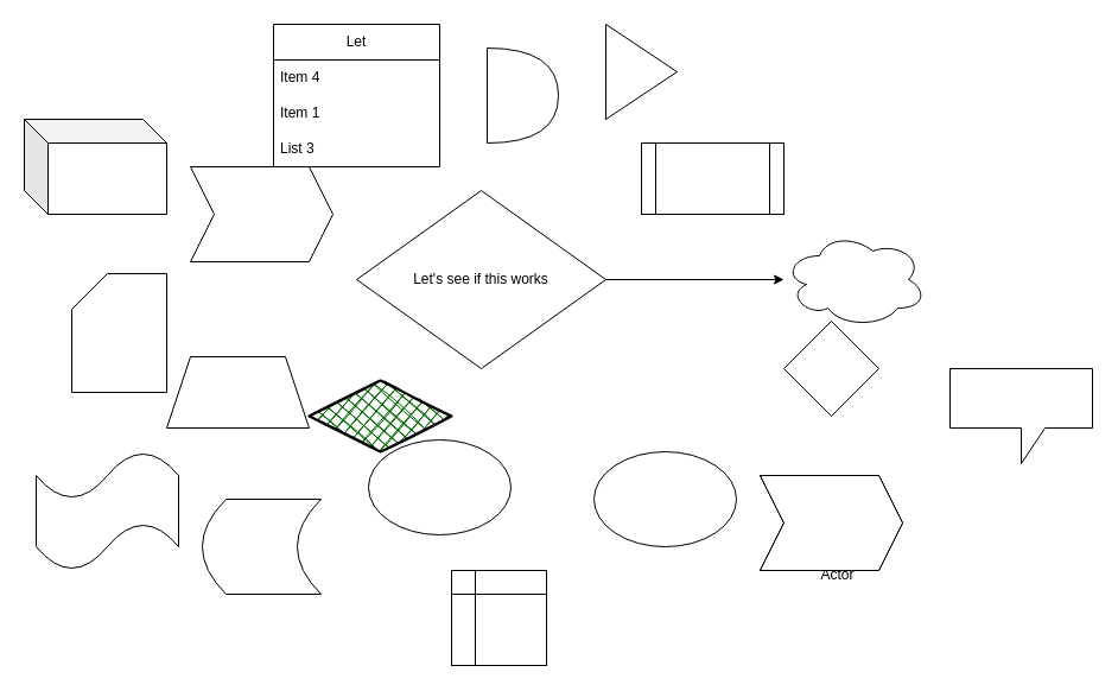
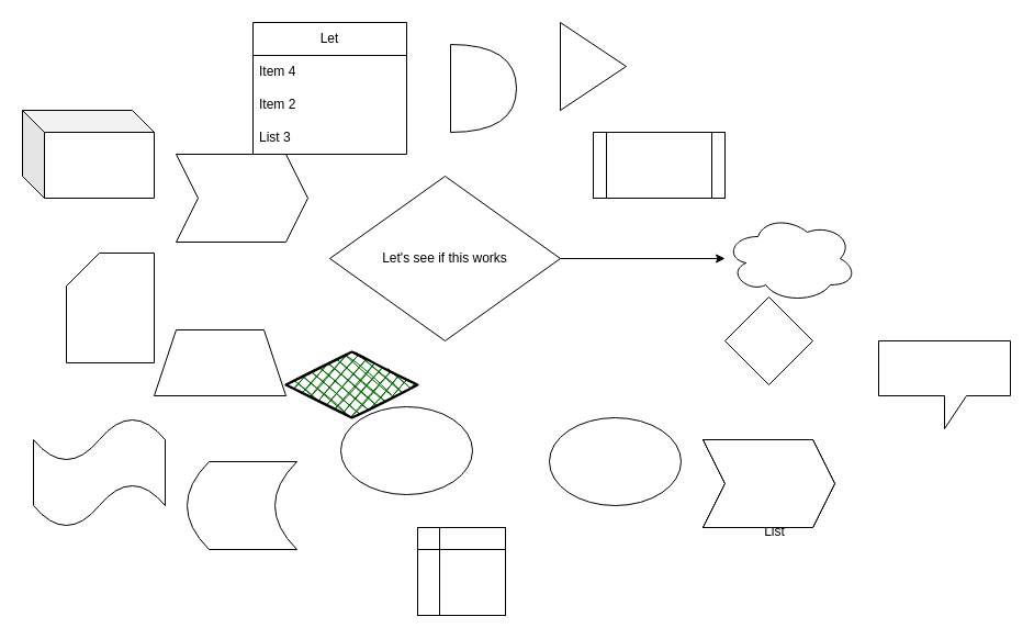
  <mxCell id="0" />
  <mxCell id="1" parent="0" />
  <mxCell id="2" style="edgeStyle=orthogonalEdgeStyle;rounded=0;orthogonalLoop=1;jettySize=auto;html=1;exitX=1;exitY=0.5;exitDx=0;exitDy=0;" edge="1" parent="1" source="3" target="4"><mxGeometry relative="1" as="geometry" /></mxCell>
  <mxCell id="3" value="Let's see if this works" style="rhombus;whiteSpace=wrap;html=1;" vertex="1" parent="1"><mxGeometry x="300" y="160" width="210" height="150" as="geometry" /></mxCell>
  <mxCell id="4" value="" style="ellipse;shape=cloud;whiteSpace=wrap;html=1;" vertex="1" parent="1"><mxGeometry x="660" y="195" width="120" height="80" as="geometry" /></mxCell>
  <mxCell id="5" value="" style="ellipse;whiteSpace=wrap;html=1;" vertex="1" parent="1"><mxGeometry x="310" y="370" width="120" height="80" as="geometry" /></mxCell>
  <mxCell id="6" value="" style="ellipse;whiteSpace=wrap;html=1;" vertex="1" parent="1"><mxGeometry x="500" y="380" width="120" height="80" as="geometry" /></mxCell>
  <mxCell id="7" value="" style="rhombus;whiteSpace=wrap;html=1;" vertex="1" parent="1"><mxGeometry x="660" y="270" width="80" height="80" as="geometry" /></mxCell>
- <mxCell id="8" value="Actor" style="shape=umlActor;verticalLabelPosition=bottom;verticalAlign=top;html=1;outlineConnect=0;" vertex="1" parent="1"><mxGeometry x="690" y="410" width="30" height="60" as="geometry" /></mxCell>
+ <mxCell id="8" value="List" style="shape=umlActor;verticalLabelPosition=bottom;verticalAlign=top;html=1;outlineConnect=0;" vertex="1" parent="1"><mxGeometry x="690" y="410" width="30" height="60" as="geometry" /></mxCell>
  <mxCell id="9" value="" style="shape=cylinder3;whiteSpace=wrap;html=1;boundedLbl=1;backgroundOutline=1;size=15;" vertex="1" parent="1"><mxGeometry x="670" y="400" width="60" height="80" as="geometry" /></mxCell>
  <mxCell id="10" value="" style="shape=trapezoid;perimeter=trapezoidPerimeter;whiteSpace=wrap;html=1;fixedSize=1;" vertex="1" parent="1"><mxGeometry x="140" y="300" width="120" height="60" as="geometry" /></mxCell>
  <mxCell id="11" value="" style="shape=process;whiteSpace=wrap;html=1;backgroundOutline=1;" vertex="1" parent="1"><mxGeometry x="540" y="120" width="120" height="60" as="geometry" /></mxCell>
  <mxCell id="12" value="" style="shape=step;perimeter=stepPerimeter;whiteSpace=wrap;html=1;fixedSize=1;" vertex="1" parent="1"><mxGeometry x="640" y="400" width="120" height="80" as="geometry" /></mxCell>
  <mxCell id="13" value="" style="shape=step;perimeter=stepPerimeter;whiteSpace=wrap;html=1;fixedSize=1;" vertex="1" parent="1"><mxGeometry x="640" y="400" width="120" height="80" as="geometry" /></mxCell>
  <mxCell id="14" value="" style="shape=step;perimeter=stepPerimeter;whiteSpace=wrap;html=1;fixedSize=1;" vertex="1" parent="1"><mxGeometry x="640" y="400" width="120" height="80" as="geometry" /></mxCell>
  <mxCell id="15" value="" style="shape=step;perimeter=stepPerimeter;whiteSpace=wrap;html=1;fixedSize=1;" vertex="1" parent="1"><mxGeometry x="160" y="140" width="120" height="80" as="geometry" /></mxCell>
  <mxCell id="16" value="" style="shape=callout;whiteSpace=wrap;html=1;perimeter=calloutPerimeter;" vertex="1" parent="1"><mxGeometry x="800" y="310" width="120" height="80" as="geometry" /></mxCell>
  <mxCell id="17" value="" style="shape=dataStorage;whiteSpace=wrap;html=1;fixedSize=1;" vertex="1" parent="1"><mxGeometry x="170" y="420" width="100" height="80" as="geometry" /></mxCell>
  <mxCell id="18" value="" style="shape=card;whiteSpace=wrap;html=1;" vertex="1" parent="1"><mxGeometry x="60" y="230" width="80" height="100" as="geometry" /></mxCell>
  <mxCell id="19" value="" style="shape=or;whiteSpace=wrap;html=1;" vertex="1" parent="1"><mxGeometry x="410" y="40" width="60" height="80" as="geometry" /></mxCell>
  <mxCell id="20" value="" style="shape=internalStorage;whiteSpace=wrap;html=1;backgroundOutline=1;" vertex="1" parent="1"><mxGeometry x="380" y="480" width="80" height="80" as="geometry" /></mxCell>
  <mxCell id="21" value="" style="shape=cube;whiteSpace=wrap;html=1;boundedLbl=1;backgroundOutline=1;darkOpacity=0.05;darkOpacity2=0.1;" vertex="1" parent="1"><mxGeometry x="20" y="100" width="120" height="80" as="geometry" /></mxCell>
  <mxCell id="22" value="Let" style="swimlane;fontStyle=0;childLayout=stackLayout;horizontal=1;startSize=30;horizontalStack=0;resizeParent=1;resizeParentMax=0;resizeLast=0;collapsible=1;marginBottom=0;whiteSpace=wrap;html=1;" vertex="1" parent="1"><mxGeometry x="230" y="20" width="140" height="120" as="geometry" /></mxCell>
  <mxCell id="23" value="Item 4" style="text;strokeColor=none;fillColor=none;align=left;verticalAlign=middle;spacingLeft=4;spacingRight=4;overflow=hidden;points=[[0,0.5],[1,0.5]];portConstraint=eastwest;rotatable=0;whiteSpace=wrap;html=1;" vertex="1" parent="22"><mxGeometry y="30" width="140" height="30" as="geometry" /></mxCell>
- <mxCell id="24" value="Item 1" style="text;strokeColor=none;fillColor=none;align=left;verticalAlign=middle;spacingLeft=4;spacingRight=4;overflow=hidden;points=[[0,0.5],[1,0.5]];portConstraint=eastwest;rotatable=0;whiteSpace=wrap;html=1;" vertex="1" parent="22"><mxGeometry y="60" width="140" height="30" as="geometry" /></mxCell>
+ <mxCell id="24" value="Item 2" style="text;strokeColor=none;fillColor=none;align=left;verticalAlign=middle;spacingLeft=4;spacingRight=4;overflow=hidden;points=[[0,0.5],[1,0.5]];portConstraint=eastwest;rotatable=0;whiteSpace=wrap;html=1;" vertex="1" parent="22"><mxGeometry y="60" width="140" height="30" as="geometry" /></mxCell>
  <mxCell id="25" value="List 3" style="text;strokeColor=none;fillColor=none;align=left;verticalAlign=middle;spacingLeft=4;spacingRight=4;overflow=hidden;points=[[0,0.5],[1,0.5]];portConstraint=eastwest;rotatable=0;whiteSpace=wrap;html=1;" vertex="1" parent="22"><mxGeometry y="90" width="140" height="30" as="geometry" /></mxCell>
  <mxCell id="26" value="" style="triangle;whiteSpace=wrap;html=1;" vertex="1" parent="1"><mxGeometry x="510" y="20" width="60" height="80" as="geometry" /></mxCell>
  <mxCell id="27" value="" style="shape=tape;whiteSpace=wrap;html=1;" vertex="1" parent="1"><mxGeometry x="30" y="380" width="120" height="100" as="geometry" /></mxCell>
  <mxCell id="28" value="" style="rhombus;whiteSpace=wrap;html=1;strokeWidth=2;fillWeight=-1;hachureGap=8;fillStyle=cross-hatch;fillColor=#006600;sketch=1;" vertex="1" parent="1"><mxGeometry x="260" y="320" width="120" height="60" as="geometry" /></mxCell>
